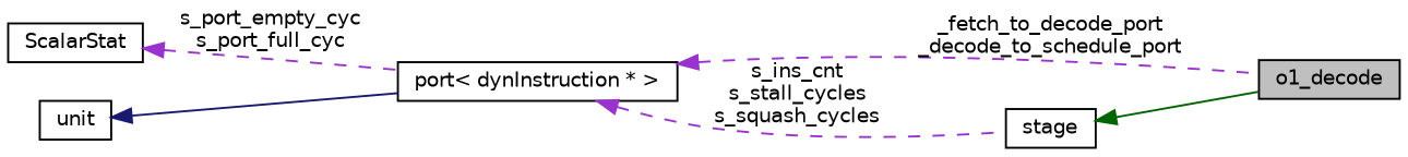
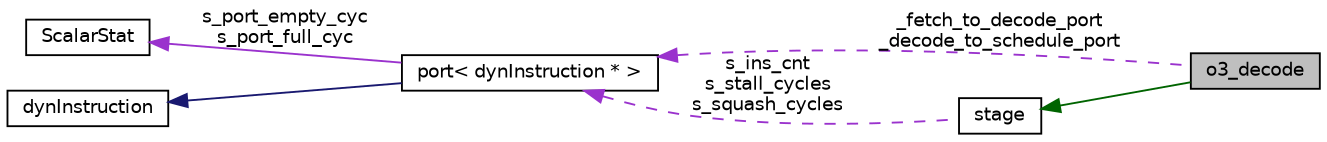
  digraph {
    rankdir=LR
    node [color=black fillcolor=white fontname=Helvetica fontsize=10 shape=record style=filled]
    edge [color=darkorchid3 dir=back fontname=Helvetica fontsize=10 labelfontname=Helvetica labelfontsize=10 style=dashed]
-   n1 [fillcolor=grey75 fontcolor=black height=0.2 label=o1_decode width=0.4]
+   n1 [fillcolor=grey75 fontcolor=black height=0.2 label=o3_decode width=0.4]
    n2 [height=0.2 label=stage width=0.4]
    n3 [height=0.2 label=ScalarStat width=0.4]
    n4 [height=0.2 label="port\< dynInstruction * \>" width=0.4]
-   n5 [height=0.2 label=unit width=0.4]
+   n5 [height=0.2 label=dynInstruction width=0.4]
    n2 -> n1 [color=darkgreen style=solid]
-   n3 -> n4 [label="s_port_empty_cyc\ns_port_full_cyc"]
+   n3 -> n4 [label="s_port_empty_cyc\ns_port_full_cyc" style=solid]
    n4 -> n1 [label="_fetch_to_decode_port\n_decode_to_schedule_port"]
    n4 -> n2 [label="s_ins_cnt\ns_stall_cycles\ns_squash_cycles"]
    n5 -> n4 [color=midnightblue style=solid]
  }
